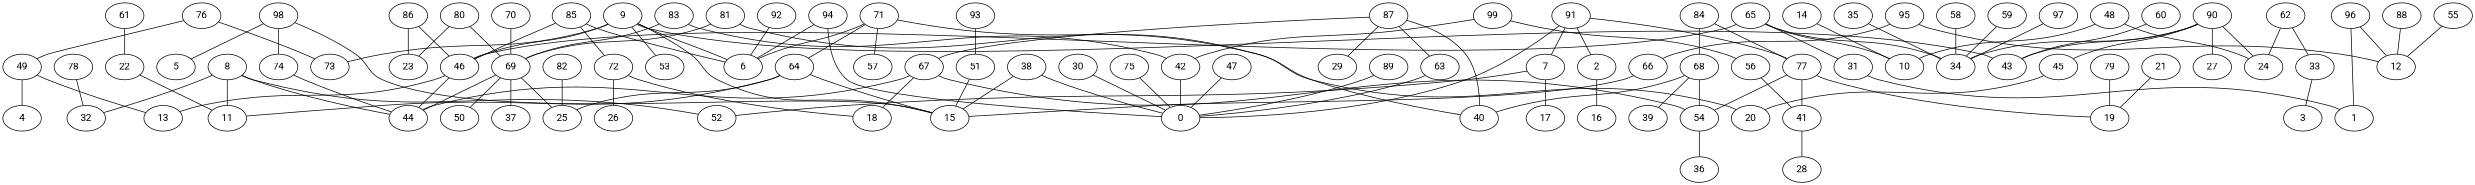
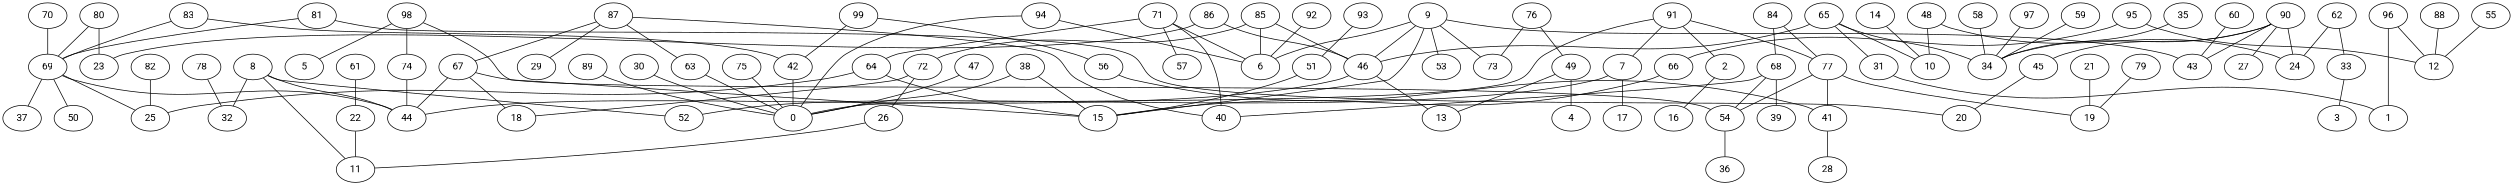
  digraph {
    fontname=Roboto
    node [fontname=Roboto]
    edge [color=black dir=none fontname=Roboto]
    78
    32
    83
    69
    42
    25
    44
    37
    50
    80
    23
    26
    11
    21
    19
    89
    0
    70
    88
    12
    14
    10
    98
    5
    15
    74
    38
    61
    22
    79
    56
    41
    28
    99
    82
    49
    4
    13
    97
    34
    68
    39
    40
    54
    77
    36
    9
    73
    43
    53
    46
    6
    93
    51
    33
    3
    31
    1
    8
    52
    35
    84
    30
    58
    65
    7
    17
    91
    2
    16
    92
    71
    57
    64
    94
    86
    55
    62
    24
    87
    63
    29
    67
    90
    27
    45
    20
    75
    48
    76
    95
    66
    81
    18
    59
    85
    72
    60
    96
    47
    subgraph sub_1 {
      78
      32
      83
      69
      42
      25
      44
      37
      50
      80
      23
      26
      11
      21
      19
      89
      0
      70
      88
      12
      14
      10
      98
      5
      15
      74
      38
      61
      22
      79
      56
      41
      28
      99
      82
      49
      4
      13
      97
      34
      68
      39
      40
      54
      77
      36
      9
      73
      43
      53
      46
      6
      93
      51
      33
      3
      31
      1
      8
      52
      35
      84
      30
      58
      65
      7
      17
      91
      2
      16
      92
      71
      57
      64
      94
      86
      55
      62
      24
      87
      63
      29
      67
      90
      27
      45
      20
      75
      48
      76
      95
      66
      81
      18
      59
      85
      72
      60
      96
      47
    }
    78 -> 32
    83 -> 69
    83 -> 42
    69 -> 25
    69 -> 44
    69 -> 37
    69 -> 50
    42 -> 0
    80 -> 69
    80 -> 23
-   64 -> 11
+   26 -> 11
    21 -> 19
    89 -> 0
    70 -> 69
    88 -> 12
    14 -> 10
    98 -> 5
    98 -> 15
    98 -> 74
    74 -> 44
    38 -> 0
    38 -> 15
    61 -> 22
    22 -> 11
    79 -> 19
    56 -> 41
    41 -> 28
    99 -> 42
    99 -> 56
    82 -> 25
    49 -> 4
    49 -> 13
    97 -> 34
    68 -> 39
    68 -> 40
    68 -> 54
    54 -> 36
    77 -> 19
    77 -> 41
    77 -> 54
    9 -> 15
    9 -> 73
    9 -> 43
    9 -> 53
    9 -> 46
    9 -> 6
    46 -> 44
    46 -> 13
    93 -> 51
    51 -> 15
    33 -> 3
    31 -> 1
    8 -> 32
    8 -> 44
    8 -> 11
    8 -> 52
    35 -> 34
    84 -> 68
    84 -> 77
    30 -> 0
    58 -> 34
    65 -> 10
    65 -> 34
    65 -> 46
    65 -> 31
    7 -> 52
    7 -> 17
    91 -> 0
    91 -> 77
    91 -> 7
    91 -> 2
    2 -> 16
    92 -> 6
    71 -> 40
    71 -> 6
    71 -> 57
    71 -> 64
    64 -> 25
    64 -> 15
    94 -> 0
    94 -> 6
    86 -> 23
    86 -> 46
    55 -> 12
    62 -> 33
    62 -> 24
    87 -> 40
    87 -> 63
    87 -> 29
    87 -> 67
    63 -> 0
    67 -> 44
    67 -> 54
    67 -> 18
    90 -> 34
    90 -> 43
    90 -> 24
    90 -> 27
    90 -> 45
    45 -> 20
    75 -> 0
    48 -> 10
    48 -> 24
    76 -> 49
    76 -> 73
    95 -> 12
    95 -> 66
    66 -> 15
    81 -> 69
    81 -> 20
    59 -> 34
    85 -> 46
    85 -> 6
    85 -> 72
    72 -> 26
    72 -> 18
    60 -> 43
    96 -> 12
    96 -> 1
    47 -> 0
  }
